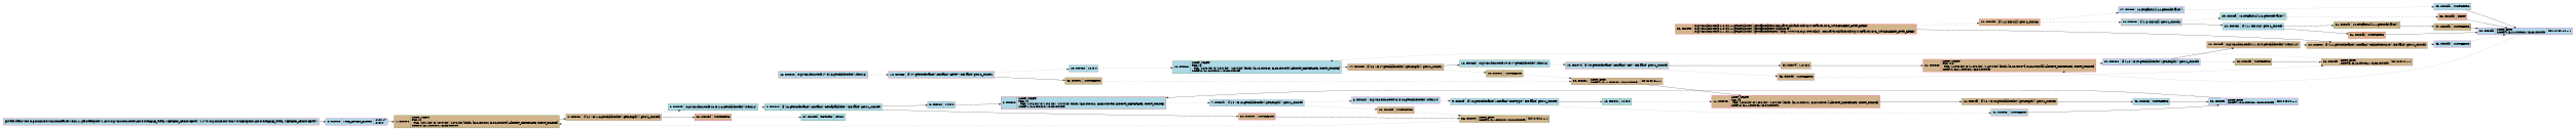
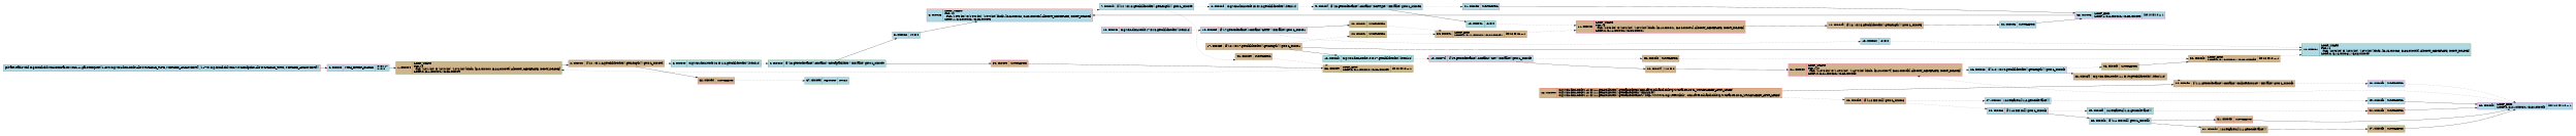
  digraph {
    rankdir=LR
    node [color=gray40 fillcolor=lightblue shape=record style=filled]
    edge [style=dotted]
    n1 [color=deeppink label="{0\:\ 0x0000|MTH_ENTER_BLOCK\l|r0 = r17\lr2 = 0\l}"]
    n2 [color=darkgreen fillcolor=tan label="{1\:\ 0x0004|LOOP_START\lPHI: r2 \l  PHI: (r2v1 int) = (r2v0 int), (r2v2 int) binds: [B:0:0x0000, B:36:0x00e9] A[DONT_GENERATE, DONT_INLINE]\lLOOP:0: B:1:0x0004\-\>B:36:0x00e9\l}"]
    n3 [fillcolor=tan label="{2\:\ 0x000c|if (r2 \>= r16.getChildNodes().getLength()) goto L_0x00ed\l}"]
    n4 [color=darkgreen label="{3\:\ 0x000e|org.w3c.dom.Node r3 = r16.getChildNodes().item(r2)\l}"]
    n5 [color=deeppink fillcolor=tan label="{38\:\ 0x00ed|SYNTHETIC\l}"]
    n6 [color=darkgreen label="{4\:\ 0x0020|if (r3.getNodeName().contains(\"GetCapabilities\") == false) goto L_0x00e9\l}"]
    n7 [color=darkgreen label="{37\:\ 0x00ed|RETURN\l|return\l}"]
    n8 [label="{5\:\ 0x0022|r4 = 0\l}"]
    n9 [color=deeppink fillcolor=tan label="{39\:\ 0x00e9|SYNTHETIC\l}"]
    n10 [color=red label="{6\:\ 0x0023|LOOP_START\lPHI: r4 \l  PHI: (r4v3 int) = (r4v2 int), (r4v4 int) binds: [B:5:0x0022, B:35:0x00e5] A[DONT_GENERATE, DONT_INLINE]\lLOOP:1: B:6:0x0023\-\>B:35:0x00e5\l}"]
    n11 [color=darkgreen fillcolor=tan label="{36\:\ 0x00e9|LOOP_END\lLOOP:0: B:1:0x0004\-\>B:36:0x00e9\l|int r2 = r2 + 1\l}"]
    n12 [label="{7\:\ 0x002b|if (r4 \>= r3.getChildNodes().getLength()) goto L_0x00e9\l}"]
    n13 [color=deeppink label="{8\:\ 0x002d|org.w3c.dom.Node r5 = r3.getChildNodes().item(r4)\l}"]
    n14 [fillcolor=tan label="{40\:\ 0x00e9|SYNTHETIC\l}"]
    n15 [label="{9\:\ 0x003f|if (r5.getNodeName().contains(\"DCPType\") == false) goto L_0x00e5\l}"]
    n16 [color=darkgreen label="{10\:\ 0x0041|r6 = 0\l}"]
    n17 [color=red label="{41\:\ 0x00e5|SYNTHETIC\l}"]
    n18 [color=deeppink fillcolor=tan label="{11\:\ 0x0042|LOOP_START\lPHI: r6 \l  PHI: (r6v3 int) = (r6v2 int), (r6v4 int) binds: [B:10:0x0041, B:34:0x00e1] A[DONT_GENERATE, DONT_INLINE]\lLOOP:2: B:11:0x0042\-\>B:34:0x00e1\l}"]
    n19 [color=deeppink label="{35\:\ 0x00e5|LOOP_END\lLOOP:1: B:6:0x0023\-\>B:35:0x00e5\l|int r4 = r4 + 1\l}"]
    n20 [fillcolor=tan label="{12\:\ 0x004a|if (r6 \>= r5.getChildNodes().getLength()) goto L_0x00e5\l}"]
    n21 [label="{42\:\ 0x00e5|SYNTHETIC\l}"]
    n22 [color=red label="{13\:\ 0x004c|org.w3c.dom.Node r7 = r5.getChildNodes().item(r6)\l}"]
    n23 [color=red label="{14\:\ 0x005e|if (r7.getNodeName().contains(\"HTTP\") == false) goto L_0x00e1\l}"]
    n24 [label="{15\:\ 0x0060|r8 = 0\l}"]
    n25 [color=darkgreen fillcolor=tan label="{43\:\ 0x00e1|SYNTHETIC\l}"]
    n26 [color=darkgreen label="{16\:\ 0x0061|LOOP_START\lPHI: r8 \l  PHI: (r8v3 int) = (r8v2 int), (r8v4 int) binds: [B:15:0x0060, B:33:0x00de] A[DONT_GENERATE, DONT_INLINE]\lLOOP:3: B:16:0x0061\-\>B:33:0x00de\l}"]
    n27 [fillcolor=tan label="{34\:\ 0x00e1|LOOP_END\lLOOP:2: B:11:0x0042\-\>B:34:0x00e1\l|int r6 = r6 + 1\l}"]
    n28 [fillcolor=tan label="{17\:\ 0x0069|if (r8 \>= r7.getChildNodes().getLength()) goto L_0x00e1\l}"]
    n29 [color=darkgreen label="{18\:\ 0x006b|org.w3c.dom.Node r9 = r7.getChildNodes().item(r8)\l}"]
    n30 [color=darkgreen fillcolor=tan label="{44\:\ 0x00e1|SYNTHETIC\l}"]
    n31 [color=red label="{19\:\ 0x007d|if (r9.getNodeName().contains(\"Get\") == false) goto L_0x00de\l}"]
    n32 [fillcolor=tan label="{20\:\ 0x007f|r10 = 0\l}"]
    n33 [fillcolor=tan label="{45\:\ 0x00de|SYNTHETIC\l}"]
    n34 [color=deeppink fillcolor=tan label="{21\:\ 0x0080|LOOP_START\lPHI: r10 \l  PHI: (r10v3 int) = (r10v2 int), (r10v4 int) binds: [B:20:0x007f, B:32:0x00db] A[DONT_GENERATE, DONT_INLINE]\lLOOP:4: B:21:0x0080\-\>B:32:0x00db\l}"]
    n35 [fillcolor=tan label="{33\:\ 0x00de|LOOP_END\lLOOP:3: B:16:0x0061\-\>B:33:0x00de\l|int r8 = r8 + 1\l}"]
    n36 [color=deeppink label="{22\:\ 0x0088|if (r10 \>= r9.getChildNodes().getLength()) goto L_0x00de\l}"]
    n37 [fillcolor=tan label="{23\:\ 0x008a|org.w3c.dom.Node r11 = r9.getChildNodes().item(r10)\l}"]
    n38 [color=darkgreen fillcolor=tan label="{46\:\ 0x00de|SYNTHETIC\l}"]
    n39 [fillcolor=tan label="{24\:\ 0x009c|if (r11.getNodeName().contains(\"OnlineResource\") == false) goto L_0x00db\l}"]
    n40 [color=deeppink label="{48\:\ 0x00db|SYNTHETIC\l}"]
    n41 [color=red fillcolor=tan label="{25\:\ 0x009e|org.w3c.dom.Node r12 = r11.getAttributes().getNamedItem(com.caverock.androidsvg.SVGParser.XML_STYLESHEET_ATTR_HREF)\lorg.w3c.dom.Node r13 = r11.getAttributes().getNamedItem(\"xlink:href\")\lorg.w3c.dom.Node r11 = r11.getAttributes().getNamedItemNS(\"http:\/\/www.w3.org\/1999\/xlink\", com.caverock.androidsvg.SVGParser.XML_STYLESHEET_ATTR_HREF)\l}"]
    n42 [color=red fillcolor=tan label="{26\:\ 0x00be|if (r12 == null) goto L_0x00c8\l}"]
    n43 [color=deeppink label="{32\:\ 0x00db|LOOP_END\lLOOP:4: B:21:0x0080\-\>B:32:0x00db\l|int r10 = r10 + 1\l}"]
    n44 [color=deeppink label="{27\:\ 0x00c0|r0.setBaseurl(r12.getNodeValue())\l}"]
    n45 [color=red label="{28\:\ 0x00c8|if (r13 == null) goto L_0x00d2\l}"]
    n46 [label="{49\:\ 0x00db|SYNTHETIC\l}"]
    n47 [color=darkgreen label="{29\:\ 0x00ca|r0.setBaseurl(r13.getNodeValue())\l}"]
    n48 [label="{30\:\ 0x00d2|if (r11 == null) goto L_0x00db\l}"]
-   n49 [color=deeppink fillcolor=tan label="{50\:\ 0x00db|DONT\l}"]
+   n49 [color=deeppink fillcolor=tan label="{50\:\ 0x00db|SYNTHETIC\l}"]
    n50 [color=darkgreen fillcolor=tan label="{31\:\ 0x00d4|r0.setBaseurl(r11.getNodeValue())\l}"]
    n51 [color=red fillcolor=tan label="{51\:\ 0x00db|SYNTHETIC\l}"]
    n52 [color=darkgreen fillcolor=tan label="{47\:\ 0x00db|SYNTHETIC\l}"]
    n53 [color=red label="{private static void org.osmdroid.wms.DomParserWms111.parseRequest((r16v0 org.w3c.dom.Node A[IMMUTABLE_TYPE, METHOD_ARGUMENT]), (r17v0 org.osmdroid.wms.WMSEndpoint A[IMMUTABLE_TYPE, METHOD_ARGUMENT])) }"]
    n1 -> n2 [style=solid]
    n2 -> n3 [style=solid]
    n3 -> n4
    n3 -> n5 [style=solid]
    n4 -> n6
    n5 -> n7
    n6 -> n8 [style=solid]
    n6 -> n9 [style=solid]
    n8 -> n10 [style=solid]
    n9 -> n11 [style=solid]
    n10 -> n12
    n11 -> n2
    n12 -> n13
    n12 -> n14
    n13 -> n15
    n14 -> n11
    n15 -> n16 [style=solid]
    n15 -> n17
    n16 -> n18
    n17 -> n19 [style=solid]
    n18 -> n20 [style=solid]
    n19 -> n10 [style=solid]
    n20 -> n21 [style=solid]
    n21 -> n19 [style=solid]
    n22 -> n23
    n23 -> n24
    n23 -> n25 [style=solid]
    n24 -> n26
    n25 -> n27
-   n26 -> n28 [style=solid]
-   n27 -> n18 [style=solid]
+   n28 -> n26 [style=solid]
+   n27 -> n18
    n28 -> n29 [style=solid]
    n28 -> n30
    n29 -> n31
    n30 -> n27
    n31 -> n32 [style=solid]
    n31 -> n33
    n32 -> n34 [style=solid]
    n33 -> n35
    n34 -> n36
    n35 -> n26
    n36 -> n37 [style=solid]
    n36 -> n38
    n37 -> n39
    n38 -> n35 [style=solid]
    n39 -> n40
    n40 -> n43
    n41 -> n39 [style=solid]
    n41 -> n42
    n42 -> n44
    n42 -> n45
    n43 -> n34
    n44 -> n46
    n45 -> n47
    n45 -> n48 [style=solid]
    n46 -> n43 [style=solid]
    n47 -> n49
    n48 -> n50 [style=solid]
    n48 -> n51 [style=solid]
    n49 -> n43 [style=solid]
    n50 -> n52 [style=solid]
    n51 -> n43 [style=solid]
    n52 -> n43 [style=solid]
    n53 -> n1 [style=solid]
  }
